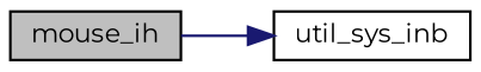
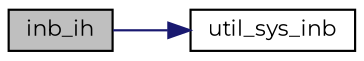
  digraph {
    rankdir=LR
    fontname=Montserrat
    node [color=black fontname=Montserrat fontsize=10 shape=record style=filled]
-   n1 [fillcolor=grey75 fontcolor=black height=0.2 label=mouse_ih width=0.4]
+   n1 [fillcolor=grey75 fontcolor=black height=0.2 label=inb_ih width=0.4]
    n2 [fillcolor=white height=0.2 label=util_sys_inb width=0.4]
    n1 -> n2 [color=midnightblue fontname=Montserrat fontsize=10 labelfontname=Helvetica labelfontsize=10 style=solid]
  }
